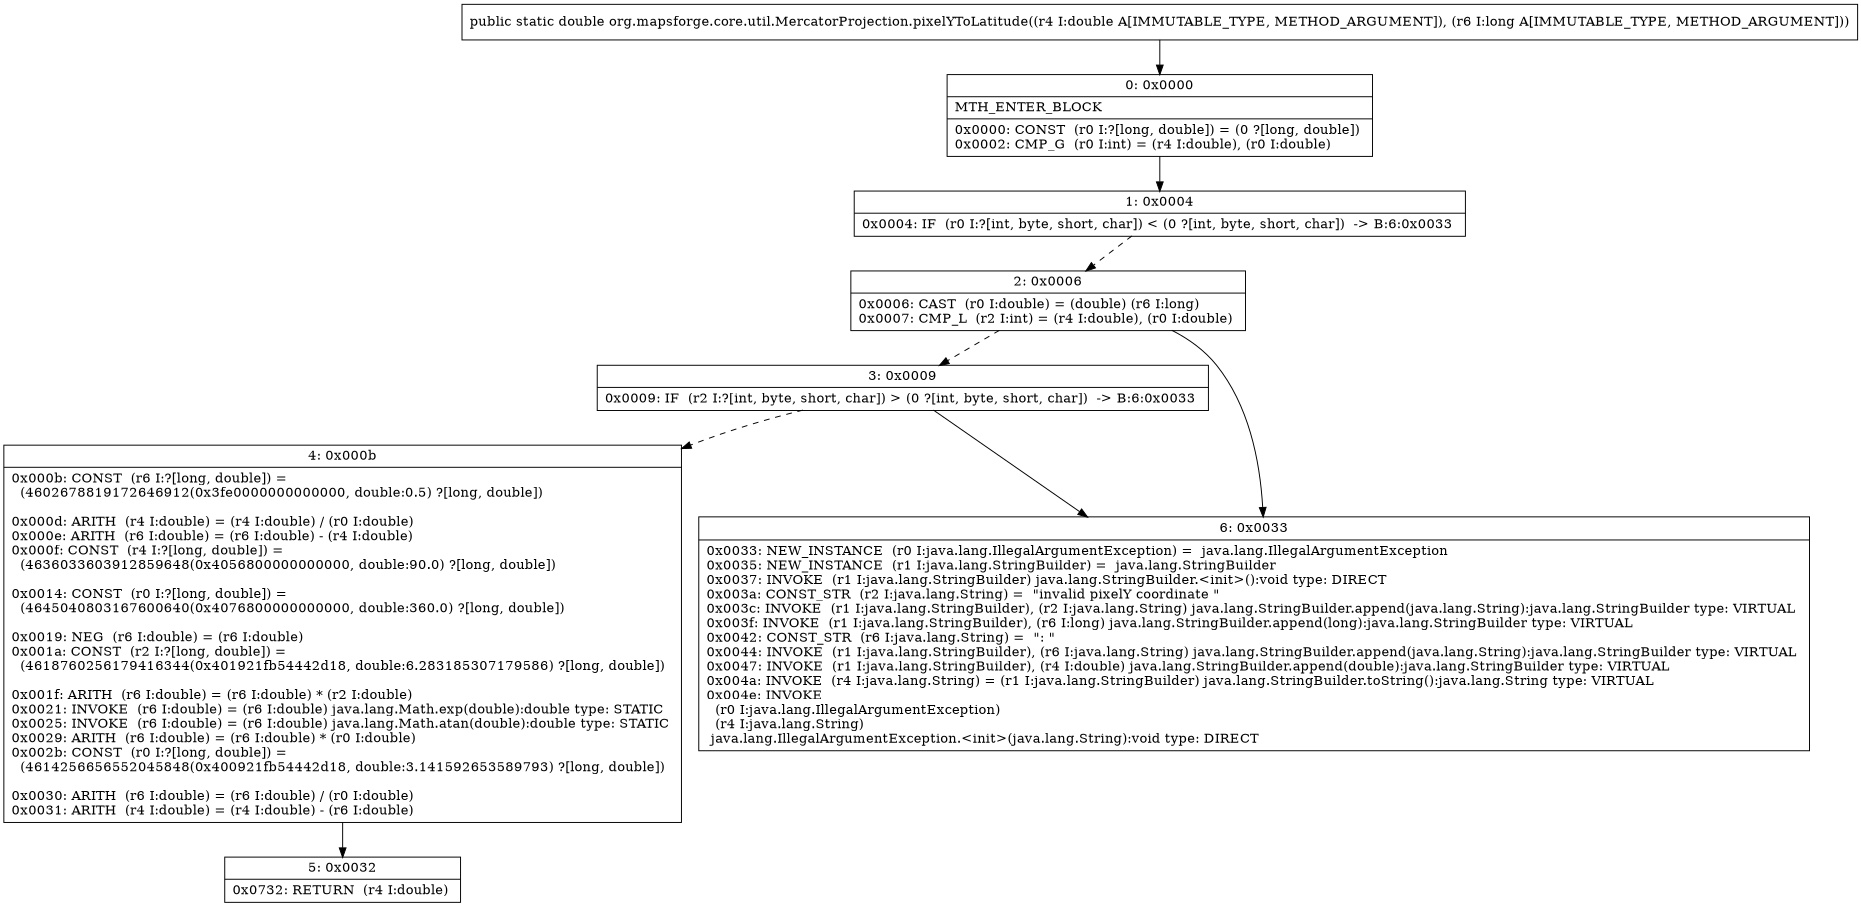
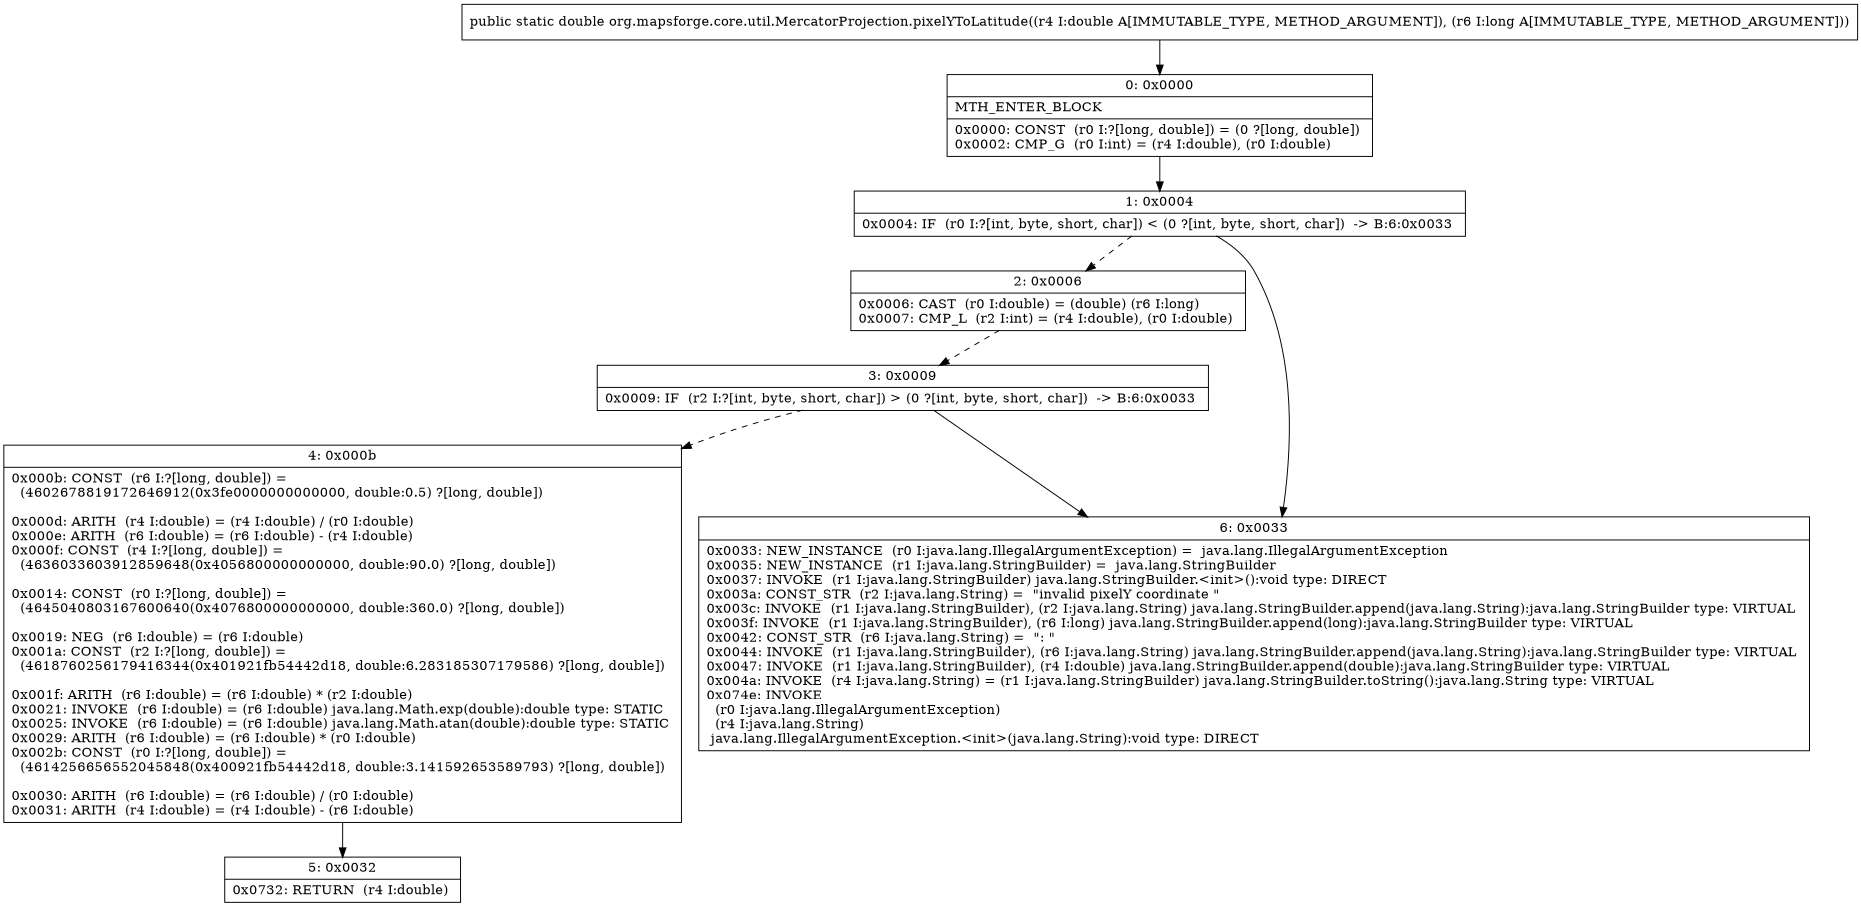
  digraph {
    node [shape=record]
    n1 [label="{0\:\ 0x0000|MTH_ENTER_BLOCK\l|0x0000: CONST  (r0 I:?[long, double]) = (0 ?[long, double]) \l0x0002: CMP_G  (r0 I:int) = (r4 I:double), (r0 I:double) \l}"]
    n2 [label="{1\:\ 0x0004|0x0004: IF  (r0 I:?[int, byte, short, char]) \< (0 ?[int, byte, short, char])  \-\> B:6:0x0033 \l}"]
    n3 [label="{2\:\ 0x0006|0x0006: CAST  (r0 I:double) = (double) (r6 I:long) \l0x0007: CMP_L  (r2 I:int) = (r4 I:double), (r0 I:double) \l}"]
-   n4 [label="{6\:\ 0x0033|0x0033: NEW_INSTANCE  (r0 I:java.lang.IllegalArgumentException) =  java.lang.IllegalArgumentException \l0x0035: NEW_INSTANCE  (r1 I:java.lang.StringBuilder) =  java.lang.StringBuilder \l0x0037: INVOKE  (r1 I:java.lang.StringBuilder) java.lang.StringBuilder.\<init\>():void type: DIRECT \l0x003a: CONST_STR  (r2 I:java.lang.String) =  \"invalid pixelY coordinate \" \l0x003c: INVOKE  (r1 I:java.lang.StringBuilder), (r2 I:java.lang.String) java.lang.StringBuilder.append(java.lang.String):java.lang.StringBuilder type: VIRTUAL \l0x003f: INVOKE  (r1 I:java.lang.StringBuilder), (r6 I:long) java.lang.StringBuilder.append(long):java.lang.StringBuilder type: VIRTUAL \l0x0042: CONST_STR  (r6 I:java.lang.String) =  \": \" \l0x0044: INVOKE  (r1 I:java.lang.StringBuilder), (r6 I:java.lang.String) java.lang.StringBuilder.append(java.lang.String):java.lang.StringBuilder type: VIRTUAL \l0x0047: INVOKE  (r1 I:java.lang.StringBuilder), (r4 I:double) java.lang.StringBuilder.append(double):java.lang.StringBuilder type: VIRTUAL \l0x004a: INVOKE  (r4 I:java.lang.String) = (r1 I:java.lang.StringBuilder) java.lang.StringBuilder.toString():java.lang.String type: VIRTUAL \l0x004e: INVOKE  \l  (r0 I:java.lang.IllegalArgumentException)\l  (r4 I:java.lang.String)\l java.lang.IllegalArgumentException.\<init\>(java.lang.String):void type: DIRECT \l}"]
+   n4 [label="{6\:\ 0x0033|0x0033: NEW_INSTANCE  (r0 I:java.lang.IllegalArgumentException) =  java.lang.IllegalArgumentException \l0x0035: NEW_INSTANCE  (r1 I:java.lang.StringBuilder) =  java.lang.StringBuilder \l0x0037: INVOKE  (r1 I:java.lang.StringBuilder) java.lang.StringBuilder.\<init\>():void type: DIRECT \l0x003a: CONST_STR  (r2 I:java.lang.String) =  \"invalid pixelY coordinate \" \l0x003c: INVOKE  (r1 I:java.lang.StringBuilder), (r2 I:java.lang.String) java.lang.StringBuilder.append(java.lang.String):java.lang.StringBuilder type: VIRTUAL \l0x003f: INVOKE  (r1 I:java.lang.StringBuilder), (r6 I:long) java.lang.StringBuilder.append(long):java.lang.StringBuilder type: VIRTUAL \l0x0042: CONST_STR  (r6 I:java.lang.String) =  \": \" \l0x0044: INVOKE  (r1 I:java.lang.StringBuilder), (r6 I:java.lang.String) java.lang.StringBuilder.append(java.lang.String):java.lang.StringBuilder type: VIRTUAL \l0x0047: INVOKE  (r1 I:java.lang.StringBuilder), (r4 I:double) java.lang.StringBuilder.append(double):java.lang.StringBuilder type: VIRTUAL \l0x004a: INVOKE  (r4 I:java.lang.String) = (r1 I:java.lang.StringBuilder) java.lang.StringBuilder.toString():java.lang.String type: VIRTUAL \l0x074e: INVOKE  \l  (r0 I:java.lang.IllegalArgumentException)\l  (r4 I:java.lang.String)\l java.lang.IllegalArgumentException.\<init\>(java.lang.String):void type: DIRECT \l}"]
    n5 [label="{3\:\ 0x0009|0x0009: IF  (r2 I:?[int, byte, short, char]) \> (0 ?[int, byte, short, char])  \-\> B:6:0x0033 \l}"]
    n6 [label="{4\:\ 0x000b|0x000b: CONST  (r6 I:?[long, double]) = \l  (4602678819172646912(0x3fe0000000000000, double:0.5) ?[long, double])\l \l0x000d: ARITH  (r4 I:double) = (r4 I:double) \/ (r0 I:double) \l0x000e: ARITH  (r6 I:double) = (r6 I:double) \- (r4 I:double) \l0x000f: CONST  (r4 I:?[long, double]) = \l  (4636033603912859648(0x4056800000000000, double:90.0) ?[long, double])\l \l0x0014: CONST  (r0 I:?[long, double]) = \l  (4645040803167600640(0x4076800000000000, double:360.0) ?[long, double])\l \l0x0019: NEG  (r6 I:double) = (r6 I:double) \l0x001a: CONST  (r2 I:?[long, double]) = \l  (4618760256179416344(0x401921fb54442d18, double:6.283185307179586) ?[long, double])\l \l0x001f: ARITH  (r6 I:double) = (r6 I:double) * (r2 I:double) \l0x0021: INVOKE  (r6 I:double) = (r6 I:double) java.lang.Math.exp(double):double type: STATIC \l0x0025: INVOKE  (r6 I:double) = (r6 I:double) java.lang.Math.atan(double):double type: STATIC \l0x0029: ARITH  (r6 I:double) = (r6 I:double) * (r0 I:double) \l0x002b: CONST  (r0 I:?[long, double]) = \l  (4614256656552045848(0x400921fb54442d18, double:3.141592653589793) ?[long, double])\l \l0x0030: ARITH  (r6 I:double) = (r6 I:double) \/ (r0 I:double) \l0x0031: ARITH  (r4 I:double) = (r4 I:double) \- (r6 I:double) \l}"]
    n7 [label="{5\:\ 0x0032|0x0732: RETURN  (r4 I:double) \l}"]
    n8 [label="{public static double org.mapsforge.core.util.MercatorProjection.pixelYToLatitude((r4 I:double A[IMMUTABLE_TYPE, METHOD_ARGUMENT]), (r6 I:long A[IMMUTABLE_TYPE, METHOD_ARGUMENT])) }"]
    n1 -> n2
    n2 -> n3 [style=dashed]
-   n3 -> n4
+   n2 -> n4
    n3 -> n5 [style=dashed]
    n5 -> n4
    n5 -> n6 [style=dashed]
    n6 -> n7
    n8 -> n1
  }
